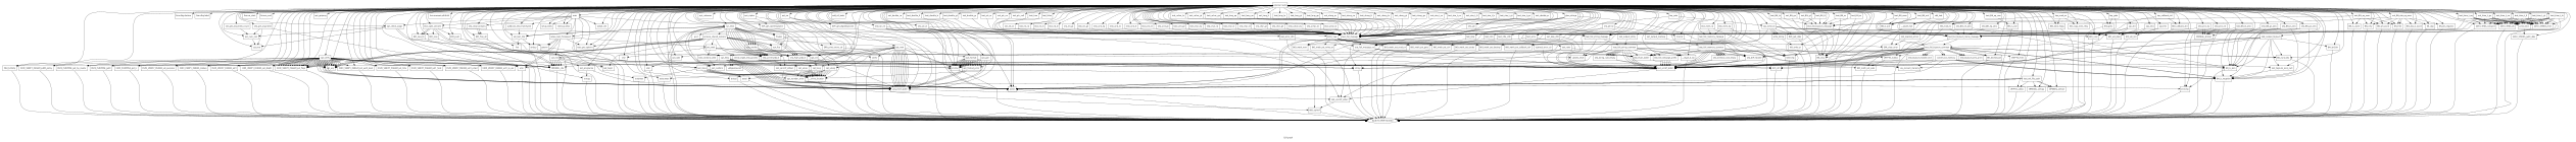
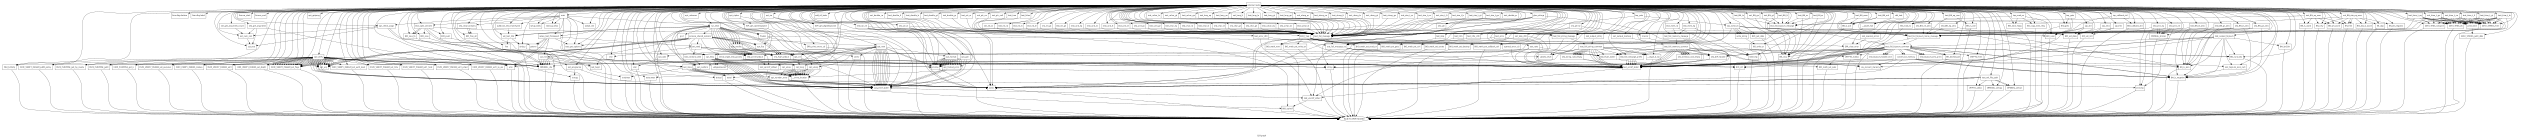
  digraph {
    fontname=Ubuntu
    label="Call graph"
    node [fontname=Ubuntu shape=record]
    edge [fontname=Ubuntu]
    n1 [label="{external node}"]
    n2 [label="{setup_tests}"]
    n3 [label="{main}"]
    n4 [label="{llvm.dbg.declare}"]
    n5 [label="{llvm.dbg.label}"]
    n6 [label="{test_get_argument_count}"]
    n7 [label="{test_get_argument}"]
    n8 [label="{OPENSSL_die}"]
    n9 [label="{opt_check_usage}"]
    n10 [label="{opt_printf_stderr}"]
    n11 [label="{llvm.va_start}"]
    n12 [label="{llvm.va_end}"]
    n13 [label="{test_printf_stdout}"]
    n14 [label="{test_printf_stderr}"]
    n15 [label="{cleanup_tests}"]
    n16 [label="{test_get_options}"]
    n17 [label="{opt_progname}"]
    n18 [label="{strlen}"]
    n19 [label="{strncpy}"]
    n20 [label="{opt_getprog}"]
    n21 [label="{opt_init}"]
    n22 [label="{opt_begin}"]
    n23 [label="{strcmp}"]
    n24 [label="{opt_format_error}"]
    n25 [label="{opt_format}"]
    n26 [label="{opt_cipher}"]
    n27 [label="{EVP_get_cipherbyname}"]
    n28 [label="{opt_md}"]
    n29 [label="{EVP_get_digestbyname}"]
    n30 [label="{opt_pair}"]
    n31 [label="{opt_int}"]
    n32 [label="{opt_long}"]
    n33 [label="{__errno_location}"]
    n34 [label="{strtol}"]
-   n35 [label="{llvm.memset.p0i8.i64}"]
    n36 [label="{strncmp}"]
    n37 [label="{opt_imax}"]
    n38 [label="{strtoimax}"]
    n39 [label="{opt_umax}"]
    n40 [label="{strtoumax}"]
    n41 [label="{opt_ulong}"]
    n42 [label="{strtoul}"]
    n43 [label="{opt_verify}"]
    n44 [label="{opt_arg}"]
    n45 [label="{OBJ_txt2obj}"]
    n46 [label="{X509_VERIFY_PARAM_add0_policy}"]
    n47 [label="{X509_PURPOSE_get_by_sname}"]
    n48 [label="{X509_PURPOSE_get0}"]
    n49 [label="{X509_PURPOSE_get_id}"]
    n50 [label="{X509_VERIFY_PARAM_set_purpose}"]
    n51 [label="{X509_VERIFY_PARAM_lookup}"]
    n52 [label="{X509_VERIFY_PARAM_set1}"]
    n53 [label="{atoi}"]
    n54 [label="{X509_VERIFY_PARAM_set_depth}"]
    n55 [label="{X509_VERIFY_PARAM_set_auth_level}"]
    n56 [label="{X509_VERIFY_PARAM_set_time}"]
    n57 [label="{X509_VERIFY_PARAM_set1_host}"]
    n58 [label="{X509_VERIFY_PARAM_set1_email}"]
    n59 [label="{X509_VERIFY_PARAM_set1_ip_asc}"]
    n60 [label="{X509_VERIFY_PARAM_set_flags}"]
    n61 [label="{opt_next}"]
    n62 [label="{strchr}"]
    n63 [label="{opt_isdir}"]
    n64 [label="{stat}"]
    n65 [label="{opt_flag}"]
    n66 [label="{opt_unknown}"]
    n67 [label="{opt_rest}"]
    n68 [label="{opt_num_rest}"]
    n69 [label="{opt_help}"]
    n70 [label="{strcpy}"]
    n71 [label="{test_open_streams}"]
    n72 [label="{BIO_new_fp}"]
    n73 [label="{BIO_new}"]
    n74 [label="{BIO_push}"]
    n75 [label="{test_close_streams}"]
    n76 [label="{BIO_free_all}"]
    n77 [label="{test_vprintf_stdout}"]
    n78 [label="{BIO_vprintf}"]
    n79 [label="{test_vprintf_stderr}"]
    n80 [label="{test_flush_stdout}"]
    n81 [label="{BIO_ctrl}"]
    n82 [label="{test_flush_stderr}"]
    n83 [label="{add_test}"]
    n84 [label="{__assert_fail}"]
    n85 [label="{add_all_tests}"]
    n86 [label="{subtest_level}"]
    n87 [label="{setup_test_framework}"]
    n88 [label="{getenv}"]
    n89 [label="{time}"]
    n90 [label="{pulldown_test_framework}"]
    n91 [label="{set_test_title}"]
    n92 [label="{free}"]
    n93 [label="{strdup}"]
    n94 [label="{run_tests}"]
    n95 [label="{ERR_clear_error}"]
    n96 [label="{ERR_print_errors_cb}"]
    n97 [label="{glue_strings}"]
    n98 [label="{CRYPTO_malloc}"]
    n99 [label="{test_mk_file_path}"]
    n100 [label="{CRYPTO_zalloc}"]
    n101 [label="{OPENSSL_strlcpy}"]
    n102 [label="{OPENSSL_strlcat}"]
    n103 [label="{global_init}"]
    n104 [label="{test_random}"]
    n105 [label="{test_random_seed}"]
    n106 [label="{BIO_f_tap}"]
    n107 [label="{BIO_meth_new}"]
    n108 [label="{tap_write_ex}"]
    n109 [label="{BIO_meth_set_write_ex}"]
    n110 [label="{tap_read_ex}"]
    n111 [label="{BIO_meth_set_read_ex}"]
    n112 [label="{tap_puts}"]
    n113 [label="{BIO_meth_set_puts}"]
    n114 [label="{tap_gets}"]
    n115 [label="{BIO_meth_set_gets}"]
    n116 [label="{tap_ctrl}"]
    n117 [label="{BIO_meth_set_ctrl}"]
    n118 [label="{tap_new}"]
    n119 [label="{BIO_meth_set_create}"]
    n120 [label="{tap_free}"]
    n121 [label="{BIO_meth_set_destroy}"]
    n122 [label="{tap_callback_ctrl}"]
    n123 [label="{BIO_meth_set_callback_ctrl}"]
    n124 [label="{BIO_next}"]
    n125 [label="{BIO_callback_ctrl}"]
    n126 [label="{BIO_set_data}"]
    n127 [label="{BIO_gets}"]
    n128 [label="{BIO_read_ex}"]
    n129 [label="{BIO_clear_flags}"]
    n130 [label="{BIO_copy_next_retry}"]
    n131 [label="{BIO_get_data}"]
    n132 [label="{BIO_write_ex}"]
    n133 [label="{test_fail_message_prefix}"]
    n134 [label="{test_info_c90}"]
    n135 [label="{test_info}"]
    n136 [label="{test_error_c90}"]
    n137 [label="{test_error}"]
    n138 [label="{test_perror}"]
    n139 [label="{strerror}"]
    n140 [label="{test_note}"]
    n141 [label="{test_skip}"]
    n142 [label="{test_skip_c90}"]
    n143 [label="{test_openssl_errors}"]
    n144 [label="{test_int_eq}"]
    n145 [label="{test_int_ne}"]
    n146 [label="{test_int_lt}"]
    n147 [label="{test_int_le}"]
    n148 [label="{test_int_gt}"]
    n149 [label="{test_int_ge}"]
    n150 [label="{test_uint_eq}"]
    n151 [label="{test_uint_ne}"]
    n152 [label="{test_uint_lt}"]
    n153 [label="{test_uint_le}"]
    n154 [label="{test_uint_gt}"]
    n155 [label="{test_uint_ge}"]
    n156 [label="{test_char_eq}"]
    n157 [label="{test_char_ne}"]
    n158 [label="{test_char_lt}"]
    n159 [label="{test_char_le}"]
    n160 [label="{test_char_gt}"]
    n161 [label="{test_char_ge}"]
    n162 [label="{test_uchar_eq}"]
    n163 [label="{test_uchar_ne}"]
    n164 [label="{test_uchar_lt}"]
    n165 [label="{test_uchar_le}"]
    n166 [label="{test_uchar_gt}"]
    n167 [label="{test_uchar_ge}"]
    n168 [label="{test_long_eq}"]
    n169 [label="{test_long_ne}"]
    n170 [label="{test_long_lt}"]
    n171 [label="{test_long_le}"]
    n172 [label="{test_long_gt}"]
    n173 [label="{test_long_ge}"]
    n174 [label="{test_ulong_eq}"]
    n175 [label="{test_ulong_ne}"]
    n176 [label="{test_ulong_lt}"]
    n177 [label="{test_ulong_le}"]
    n178 [label="{test_ulong_gt}"]
    n179 [label="{test_ulong_ge}"]
    n180 [label="{test_size_t_eq}"]
    n181 [label="{test_size_t_ne}"]
    n182 [label="{test_size_t_lt}"]
    n183 [label="{test_size_t_le}"]
    n184 [label="{test_size_t_gt}"]
    n185 [label="{test_size_t_ge}"]
    n186 [label="{test_double_eq}"]
    n187 [label="{test_double_ne}"]
    n188 [label="{test_double_lt}"]
    n189 [label="{test_double_le}"]
    n190 [label="{test_double_gt}"]
    n191 [label="{test_double_ge}"]
    n192 [label="{test_ptr_eq}"]
    n193 [label="{test_ptr_ne}"]
    n194 [label="{test_ptr_null}"]
    n195 [label="{test_ptr}"]
    n196 [label="{test_true}"]
    n197 [label="{test_false}"]
    n198 [label="{test_str_eq}"]
    n199 [label="{test_str_ne}"]
    n200 [label="{test_strn_eq}"]
    n201 [label="{OPENSSL_strnlen}"]
    n202 [label="{test_strn_ne}"]
    n203 [label="{test_mem_eq}"]
    n204 [label="{memcmp}"]
    n205 [label="{test_mem_ne}"]
    n206 [label="{test_BN_eq}"]
    n207 [label="{BN_cmp}"]
    n208 [label="{test_BN_eq_zero}"]
    n209 [label="{BN_is_zero}"]
    n210 [label="{test_BN_ne}"]
    n211 [label="{test_BN_ne_zero}"]
    n212 [label="{test_BN_gt}"]
    n213 [label="{test_BN_gt_zero}"]
    n214 [label="{BN_is_negative}"]
    n215 [label="{test_BN_ge}"]
    n216 [label="{test_BN_ge_zero}"]
    n217 [label="{test_BN_lt}"]
    n218 [label="{test_BN_lt_zero}"]
    n219 [label="{test_BN_le}"]
    n220 [label="{test_BN_le_zero}"]
    n221 [label="{test_BN_eq_one}"]
    n222 [label="{BN_is_one}"]
    n223 [label="{test_BN_odd}"]
    n224 [label="{BN_is_odd}"]
    n225 [label="{test_BN_even}"]
    n226 [label="{test_BN_eq_word}"]
    n227 [label="{BN_is_word}"]
    n228 [label="{BN_new}"]
    n229 [label="{BN_set_word}"]
    n230 [label="{BN_free}"]
    n231 [label="{test_BN_abs_eq_word}"]
    n232 [label="{BN_abs_is_word}"]
    n233 [label="{BN_dup}"]
    n234 [label="{BN_set_negative}"]
    n235 [label="{test_time_t_eq}"]
    n236 [label="{ASN1_TIME_set}"]
    n237 [label="{ASN1_TIME_compare}"]
    n238 [label="{ASN1_STRING_free}"]
    n239 [label="{ASN1_STRING_get0_data}"]
    n240 [label="{test_time_t_ne}"]
    n241 [label="{test_time_t_gt}"]
    n242 [label="{test_time_t_ge}"]
    n243 [label="{test_time_t_lt}"]
    n244 [label="{test_time_t_le}"]
    n245 [label="{openssl_error_cb}"]
    n246 [label="{test_fail_string_message}"]
    n247 [label="{__ctype_b_loc}"]
    n248 [label="{test_output_string}"]
    n249 [label="{test_fail_bignum_message}"]
    n250 [label="{BN_num_bits}"]
    n251 [label="{BN_bn2binpad}"]
    n252 [label="{CRYPTO_free}"]
    n253 [label="{test_fail_bignum_mono_message}"]
    n254 [label="{test_output_bignum}"]
    n255 [label="{BN_bn2bin}"]
    n256 [label="{test_fail_memory_message}"]
    n257 [label="{test_output_memory}"]
    n258 [label="{test_bignum_zero_null}"]
    n259 [label=Node7x559e978a6500 shape=""]
    n260 [label="{opt_number_error}"]
    n261 [label="{valtype2param}"]
    n262 [label="{set_seed}"]
    n263 [label="{process_shared_options}"]
    n264 [label="{test_verdict}"]
    n265 [label="{finalize}"]
    n266 [label="{gcd}"]
    n267 [label="{write_string}"]
    n268 [label="{BIO_set_init}"]
    n269 [label="{test_fail_message_va}"]
    n270 [label="{test_fail_message}"]
    n271 [label="{print_time}"]
    n272 [label="{test_fail_string_common}"]
    n273 [label="{test_fail_bignum_common}"]
    n274 [label="{hex_convert_memory}"]
    n275 [label="{test_fail_memory_common}"]
    n276 [label="{check_single_test_params}"]
    n277 [label="{test_diff_header}"]
    n278 [label="{test_string_null_empty}"]
    n279 [label="{test_bignum_header_line}"]
    n280 [label="{test_bignum_zero_print}"]
    n281 [label="{convert_bn_memory}"]
    n282 [label="{test_memory_null_empty}"]
    n1 -> n2
    n1 -> n3
    n1 -> n4
    n1 -> n5
    n1 -> n6
    n1 -> n7
    n1 -> n8
    n1 -> n9
    n1 -> n10
    n1 -> n11
    n1 -> n12
    n1 -> n13
    n1 -> n14
    n1 -> n15
    n1 -> n16
    n1 -> n17
    n1 -> n18
    n1 -> n19
    n1 -> n20
    n1 -> n21
    n1 -> n22
    n1 -> n23
    n1 -> n24
    n1 -> n25
    n1 -> n26
    n1 -> n27
    n1 -> n28
    n1 -> n29
    n1 -> n30
    n1 -> n31
    n1 -> n32
    n1 -> n33
    n1 -> n34
-   n1 -> n35
    n1 -> n36
    n1 -> n37
    n1 -> n38
    n1 -> n39
    n1 -> n40
    n1 -> n41
    n1 -> n42
    n1 -> n43
    n1 -> n44
    n1 -> n45
    n1 -> n46
    n1 -> n47
    n1 -> n48
    n1 -> n49
    n1 -> n50
    n1 -> n51
    n1 -> n52
    n1 -> n53
    n1 -> n54
    n1 -> n55
    n1 -> n56
    n1 -> n57
    n1 -> n58
    n1 -> n59
    n1 -> n60
    n1 -> n61
    n1 -> n62
    n1 -> n63
    n1 -> n64
    n1 -> n65
    n1 -> n66
    n1 -> n67
    n1 -> n68
    n1 -> n69
    n1 -> n70
    n1 -> n71
    n1 -> n72
    n1 -> n73
    n1 -> n74
    n1 -> n75
    n1 -> n76
    n1 -> n77
    n1 -> n78
    n1 -> n79
    n1 -> n80
    n1 -> n81
    n1 -> n82
    n1 -> n83
    n1 -> n84
    n1 -> n85
    n1 -> n86
    n1 -> n87
    n1 -> n88
    n1 -> n89
    n1 -> n90
    n1 -> n91
    n1 -> n92
    n1 -> n93
    n1 -> n94
    n1 -> n95
    n1 -> n96
    n1 -> n97
    n1 -> n98
    n1 -> n99
    n1 -> n100
    n1 -> n101
    n1 -> n102
    n1 -> n103
    n1 -> n104
    n1 -> n105
    n1 -> n106
    n1 -> n107
    n1 -> n108
-   n1 -> n109
    n1 -> n110
    n1 -> n111
    n1 -> n112
    n1 -> n113
    n1 -> n114
    n1 -> n115
    n1 -> n116
    n1 -> n117
    n1 -> n118
    n1 -> n119
    n1 -> n120
    n1 -> n121
    n1 -> n122
    n1 -> n123
    n1 -> n124
    n1 -> n125
    n1 -> n126
    n1 -> n127
    n1 -> n128
    n1 -> n129
    n1 -> n130
    n1 -> n131
    n1 -> n132
    n1 -> n133
    n1 -> n134
    n1 -> n135
    n1 -> n136
    n1 -> n137
    n1 -> n138
    n1 -> n139
    n1 -> n140
    n1 -> n141
    n1 -> n142
    n1 -> n143
    n1 -> n144
    n1 -> n145
    n1 -> n146
    n1 -> n147
    n1 -> n148
    n1 -> n149
    n1 -> n150
    n1 -> n151
    n1 -> n152
    n1 -> n153
    n1 -> n154
    n1 -> n155
    n1 -> n156
    n1 -> n157
    n1 -> n158
    n1 -> n159
    n1 -> n160
    n1 -> n161
    n1 -> n162
    n1 -> n163
    n1 -> n164
    n1 -> n165
    n1 -> n166
    n1 -> n167
    n1 -> n168
    n1 -> n169
    n1 -> n170
    n1 -> n171
    n1 -> n172
    n1 -> n173
    n1 -> n174
    n1 -> n175
    n1 -> n176
    n1 -> n177
    n1 -> n178
    n1 -> n179
    n1 -> n180
    n1 -> n181
    n1 -> n182
    n1 -> n183
    n1 -> n184
    n1 -> n185
    n1 -> n186
    n1 -> n187
    n1 -> n188
    n1 -> n189
    n1 -> n190
    n1 -> n191
    n1 -> n192
    n1 -> n193
    n1 -> n194
    n1 -> n195
    n1 -> n196
    n1 -> n197
    n1 -> n198
    n1 -> n199
    n1 -> n200
    n1 -> n201
    n1 -> n202
    n1 -> n203
    n1 -> n204
    n1 -> n205
    n1 -> n206
    n1 -> n207
    n1 -> n208
    n1 -> n209
    n1 -> n210
    n1 -> n211
    n1 -> n212
    n1 -> n213
    n1 -> n214
    n1 -> n215
    n1 -> n216
    n1 -> n217
    n1 -> n218
    n1 -> n219
    n1 -> n220
    n1 -> n221
    n1 -> n222
    n1 -> n223
    n1 -> n224
    n1 -> n225
    n1 -> n226
    n1 -> n227
    n1 -> n228
    n1 -> n229
    n1 -> n230
    n1 -> n231
    n1 -> n232
    n1 -> n233
    n1 -> n234
    n1 -> n235
    n1 -> n236
    n1 -> n237
    n1 -> n238
    n1 -> n239
    n1 -> n240
    n1 -> n241
    n1 -> n242
    n1 -> n243
    n1 -> n244
    n1 -> n245
    n1 -> n246
    n1 -> n247
    n1 -> n248
    n1 -> n249
    n1 -> n250
    n1 -> n251
    n1 -> n252
    n1 -> n253
    n1 -> n254
    n1 -> n255
    n1 -> n256
    n1 -> n257
    n1 -> n258
    n3 -> n2
    n3 -> n9
    n3 -> n14
    n3 -> n15
    n3 -> n16
    n3 -> n69
    n3 -> n71
    n3 -> n75
    n3 -> n87
    n3 -> n90
    n3 -> n94
    n3 -> n103
    n6 -> n68
    n7 -> n8
    n7 -> n67
    n7 -> n68
    n8 -> n259
    n9 -> n14
    n9 -> n14
    n9 -> n67
    n9 -> n68
    n10 -> n79
    n13 -> n77
    n14 -> n79
    n17 -> n18
    n17 -> n19
    n18 -> n259
    n19 -> n259
    n21 -> n8
    n21 -> n8
    n21 -> n8
    n21 -> n8
    n21 -> n8
    n21 -> n8
    n21 -> n17
    n21 -> n22
    n21 -> n23
    n23 -> n259
    n24 -> n10
    n24 -> n10
    n24 -> n10
    n25 -> n23
    n25 -> n23
    n25 -> n23
    n25 -> n23
    n25 -> n23
    n25 -> n23
    n25 -> n23
    n25 -> n23
    n25 -> n23
    n25 -> n23
    n25 -> n24
    n25 -> n24
    n25 -> n24
    n25 -> n24
    n25 -> n24
    n25 -> n24
    n25 -> n24
    n25 -> n24
    n25 -> n24
    n25 -> n24
    n25 -> n24
    n25 -> n24
    n26 -> n10
    n26 -> n27
    n27 -> n259
    n28 -> n10
    n28 -> n29
    n29 -> n259
    n30 -> n10
    n30 -> n10
    n30 -> n23
    n31 -> n10
    n31 -> n32
    n32 -> n33
    n32 -> n33
    n32 -> n33
    n32 -> n33
    n32 -> n33
    n32 -> n33
    n32 -> n34
    n32 -> n260
    n33 -> n259
    n34 -> n259
    n36 -> n259
    n37 -> n33
    n37 -> n33
    n37 -> n33
    n37 -> n33
    n37 -> n33
    n37 -> n33
    n37 -> n38
    n37 -> n260
    n38 -> n259
    n39 -> n33
    n39 -> n33
    n39 -> n33
    n39 -> n33
    n39 -> n33
    n39 -> n33
    n39 -> n40
    n39 -> n260
    n40 -> n259
    n41 -> n33
    n41 -> n33
    n41 -> n33
    n41 -> n33
    n41 -> n33
    n41 -> n33
    n41 -> n42
    n41 -> n260
    n42 -> n259
    n43 -> n8
    n43 -> n8
    n43 -> n8
    n43 -> n10
    n43 -> n10
    n43 -> n10
    n43 -> n10
    n43 -> n10
    n43 -> n37
    n43 -> n44
    n43 -> n44
    n43 -> n44
    n43 -> n44
    n43 -> n44
    n43 -> n44
    n43 -> n44
    n43 -> n44
    n43 -> n44
    n43 -> n44
    n43 -> n44
    n43 -> n44
    n43 -> n44
    n43 -> n44
    n43 -> n45
    n43 -> n46
    n43 -> n47
    n43 -> n48
    n43 -> n49
    n43 -> n50
    n43 -> n51
    n43 -> n52
    n43 -> n53
    n43 -> n53
    n43 -> n54
    n43 -> n55
    n43 -> n56
    n43 -> n57
    n43 -> n58
    n43 -> n59
    n43 -> n60
    n43 -> n60
    n43 -> n60
    n43 -> n60
    n43 -> n60
    n43 -> n60
    n43 -> n60
    n43 -> n60
    n43 -> n60
    n43 -> n60
    n43 -> n60
    n43 -> n60
    n43 -> n60
    n43 -> n60
    n43 -> n60
    n43 -> n60
    n43 -> n60
    n43 -> n60
    n43 -> n60
    n43 -> n60
    n45 -> n259
    n46 -> n259
    n47 -> n259
    n48 -> n259
    n49 -> n259
    n50 -> n259
    n51 -> n259
    n52 -> n259
    n53 -> n259
    n54 -> n259
    n55 -> n259
    n56 -> n259
    n57 -> n259
    n58 -> n259
    n59 -> n259
    n60 -> n259
    n61 -> n10
    n61 -> n10
    n61 -> n10
    n61 -> n10
    n61 -> n10
    n61 -> n10
    n61 -> n10
    n61 -> n10
    n61 -> n10
    n61 -> n10
    n61 -> n23
    n61 -> n23
    n61 -> n25
    n61 -> n31
    n61 -> n32
    n61 -> n37
    n61 -> n39
    n61 -> n41
    n61 -> n62
    n61 -> n63
    n62 -> n259
    n63 -> n64
    n64 -> n259
    n68 -> n67
    n69 -> n8
    n69 -> n10
    n69 -> n10
    n69 -> n10
    n69 -> n10
    n69 -> n10
    n69 -> n18
    n69 -> n18
    n69 -> n18
    n69 -> n18
    n69 -> n70
    n69 -> n70
    n69 -> n261
    n69 -> n261
    n70 -> n259
    n71 -> n8
    n71 -> n8
    n71 -> n72
    n71 -> n72
    n71 -> n73
    n71 -> n74
    n71 -> n106
    n72 -> n259
    n73 -> n259
    n74 -> n259
    n75 -> n76
    n75 -> n76
    n76 -> n259
    n77 -> n78
    n78 -> n259
    n79 -> n78
    n80 -> n81
    n81 -> n259
    n82 -> n81
    n83 -> n84
    n84 -> n259
    n87 -> n16
    n87 -> n21
    n87 -> n53
    n87 -> n53
    n87 -> n88
    n87 -> n88
    n87 -> n262
    n88 -> n259
    n89 -> n259
    n90 -> n91
    n91 -> n92
    n91 -> n93
    n92 -> n259
    n93 -> n259
    n94 -> n13
    n94 -> n13
    n94 -> n13
    n94 -> n13
    n94 -> n13
    n94 -> n13
    n94 -> n13
    n94 -> n80
    n94 -> n80
    n94 -> n80
    n94 -> n91
    n94 -> n91
    n94 -> n104
    n94 -> n104
    n94 -> n259
    n94 -> n259
    n94 -> n263
    n94 -> n264
    n94 -> n264
    n94 -> n264
    n94 -> n264
    n94 -> n265
    n94 -> n265
    n94 -> n266
    n95 -> n259
    n96 -> n259
    n97 -> n18
    n97 -> n18
    n97 -> n70
    n97 -> n98
    n97 -> n195
-   n98 -> n113
+   n98 -> n259
    n99 -> n18
    n99 -> n18
    n99 -> n18
    n99 -> n100
    n99 -> n101
    n99 -> n102
    n99 -> n102
    n100 -> n259
    n101 -> n259
    n102 -> n259
    n105 -> n104
    n106 -> n107
    n106 -> n109
    n106 -> n111
    n106 -> n113
    n106 -> n115
    n106 -> n117
    n106 -> n119
    n106 -> n121
    n106 -> n123
    n107 -> n259
    n108 -> n86
    n108 -> n124
    n108 -> n126
    n108 -> n126
    n108 -> n131
    n108 -> n267
    n108 -> n267
    n108 -> n267
    n109 -> n259
    n110 -> n124
    n110 -> n128
    n110 -> n129
    n110 -> n130
    n111 -> n259
    n112 -> n18
    n112 -> n108
    n113 -> n259
    n114 -> n124
    n114 -> n127
    n115 -> n259
    n116 -> n81
    n116 -> n124
    n116 -> n126
    n117 -> n259
    n118 -> n126
    n118 -> n268
    n119 -> n259
    n120 -> n126
    n120 -> n268
    n121 -> n259
    n122 -> n124
    n122 -> n125
    n123 -> n259
    n124 -> n259
    n125 -> n259
    n126 -> n259
    n127 -> n259
    n128 -> n259
    n129 -> n259
    n130 -> n259
    n131 -> n259
    n132 -> n259
    n133 -> n14
    n133 -> n14
    n133 -> n14
    n133 -> n14
    n133 -> n14
    n133 -> n14
    n134 -> n269
    n135 -> n269
    n136 -> n14
    n136 -> n269
    n137 -> n14
    n137 -> n269
    n138 -> n33
    n138 -> n137
    n138 -> n139
    n139 -> n259
    n140 -> n14
    n140 -> n79
    n140 -> n82
    n141 -> n269
    n142 -> n14
    n142 -> n269
    n143 -> n95
    n144 -> n270
    n145 -> n270
    n146 -> n270
    n147 -> n270
    n148 -> n270
    n149 -> n270
    n150 -> n270
    n151 -> n270
    n152 -> n270
    n153 -> n270
    n154 -> n270
    n155 -> n270
    n156 -> n270
    n157 -> n270
    n158 -> n270
    n159 -> n270
    n160 -> n270
    n161 -> n270
    n162 -> n270
    n163 -> n270
    n164 -> n270
    n165 -> n270
    n166 -> n270
    n167 -> n270
    n168 -> n270
    n169 -> n270
    n170 -> n270
    n171 -> n270
    n172 -> n270
    n173 -> n270
    n174 -> n270
    n175 -> n270
    n176 -> n270
    n177 -> n270
    n178 -> n270
    n179 -> n270
    n180 -> n270
    n181 -> n270
    n182 -> n270
    n183 -> n270
    n184 -> n270
    n185 -> n270
    n186 -> n270
    n187 -> n270
    n188 -> n270
    n189 -> n270
    n190 -> n270
    n191 -> n270
    n192 -> n270
    n193 -> n270
    n194 -> n270
    n195 -> n270
    n196 -> n270
    n197 -> n270
    n198 -> n18
    n198 -> n18
    n198 -> n23
    n198 -> n246
    n199 -> n18
    n199 -> n18
    n199 -> n23
    n199 -> n246
    n200 -> n36
    n200 -> n201
    n200 -> n201
    n200 -> n246
    n201 -> n259
    n202 -> n36
    n202 -> n201
    n202 -> n201
    n202 -> n246
    n203 -> n204
    n203 -> n256
    n204 -> n259
    n205 -> n204
    n205 -> n256
    n206 -> n207
    n206 -> n249
    n207 -> n259
    n208 -> n209
    n208 -> n253
    n209 -> n259
    n210 -> n207
    n210 -> n249
    n211 -> n209
    n211 -> n253
    n212 -> n207
    n212 -> n249
    n213 -> n209
    n213 -> n214
    n213 -> n253
    n214 -> n259
    n215 -> n207
    n215 -> n249
    n216 -> n209
    n216 -> n214
    n216 -> n253
    n217 -> n207
    n217 -> n249
    n218 -> n209
    n218 -> n214
    n218 -> n253
    n219 -> n207
    n219 -> n249
    n220 -> n209
    n220 -> n214
    n220 -> n253
    n221 -> n222
-   n128 -> n253
+   n221 -> n253
    n222 -> n259
    n223 -> n224
    n223 -> n253
    n224 -> n259
    n225 -> n224
    n225 -> n253
    n226 -> n227
    n226 -> n228
    n226 -> n229
    n226 -> n230
    n226 -> n249
    n227 -> n259
    n228 -> n259
    n229 -> n259
    n230 -> n259
    n231 -> n228
    n231 -> n229
    n231 -> n230
    n231 -> n230
    n231 -> n232
    n231 -> n233
    n231 -> n234
    n231 -> n249
    n232 -> n259
    n233 -> n259
    n234 -> n259
    n235 -> n236
    n235 -> n236
    n235 -> n237
    n235 -> n238
    n235 -> n238
    n235 -> n270
    n235 -> n271
    n235 -> n271
    n236 -> n259
    n237 -> n259
    n238 -> n259
    n239 -> n259
    n240 -> n236
    n240 -> n236
    n240 -> n237
    n240 -> n238
    n240 -> n238
    n240 -> n270
    n240 -> n271
    n240 -> n271
    n241 -> n236
    n241 -> n236
    n241 -> n237
    n241 -> n238
    n241 -> n238
    n241 -> n270
    n241 -> n271
    n241 -> n271
    n242 -> n236
    n242 -> n236
    n242 -> n237
    n242 -> n238
    n242 -> n238
    n242 -> n270
    n242 -> n271
    n242 -> n271
    n243 -> n236
    n243 -> n236
    n243 -> n237
    n243 -> n238
    n243 -> n238
    n243 -> n270
    n243 -> n271
    n243 -> n271
    n244 -> n236
    n244 -> n236
    n244 -> n237
    n244 -> n238
    n244 -> n238
    n244 -> n270
    n244 -> n271
    n244 -> n271
    n245 -> n14
    n246 -> n14
    n246 -> n272
    n247 -> n259
    n248 -> n272
    n249 -> n14
    n249 -> n273
    n250 -> n259
    n251 -> n259
    n252 -> n259
    n253 -> n14
    n253 -> n273
    n254 -> n14
    n254 -> n14
    n254 -> n209
    n254 -> n214
    n254 -> n250
    n254 -> n255
    n254 -> n258
    n254 -> n273
    n254 -> n274
    n255 -> n259
    n256 -> n14
    n256 -> n275
    n257 -> n275
    n258 -> n214
    n260 -> n10
    n260 -> n10
    n260 -> n18
    n260 -> n36
    n262 -> n13
    n262 -> n80
    n262 -> n86
    n262 -> n89
    n262 -> n105
    n263 -> n16
    n263 -> n22
    n263 -> n31
    n263 -> n31
    n263 -> n31
    n263 -> n44
    n263 -> n44
    n263 -> n44
    n263 -> n44
    n263 -> n61
    n263 -> n65
    n263 -> n65
    n263 -> n69
    n263 -> n262
    n263 -> n276
    n264 -> n13
    n264 -> n13
    n264 -> n13
    n264 -> n77
    n264 -> n80
    n264 -> n80
    n264 -> n82
    n265 -> n95
    n265 -> n96
    n267 -> n132
    n268 -> n259
    n269 -> n14
    n269 -> n79
    n269 -> n82
    n269 -> n133
    n270 -> n269
    n271 -> n239
    n272 -> n14
    n272 -> n14
    n272 -> n14
    n272 -> n14
    n272 -> n23
    n272 -> n82
    n272 -> n86
    n272 -> n133
    n272 -> n247
    n272 -> n247
    n272 -> n277
    n272 -> n277
    n272 -> n278
    n272 -> n278
    n272 -> n278
    n272 -> n278
    n272 -> n278
    n273 -> n14
    n273 -> n14
    n273 -> n14
    n273 -> n14
    n273 -> n14
    n273 -> n14
    n273 -> n14
    n273 -> n82
    n273 -> n98
    n273 -> n133
    n273 -> n207
    n273 -> n214
    n273 -> n214
    n273 -> n250
    n273 -> n250
    n273 -> n251
    n273 -> n251
    n273 -> n252
    n273 -> n277
    n273 -> n277
    n273 -> n279
    n273 -> n279
    n273 -> n279
    n273 -> n280
    n273 -> n280
    n273 -> n280
    n273 -> n281
    n273 -> n281
    n275 -> n14
    n275 -> n14
    n275 -> n14
    n275 -> n14
    n275 -> n82
    n275 -> n133
    n275 -> n204
    n275 -> n274
    n275 -> n274
    n275 -> n277
    n275 -> n277
    n275 -> n282
    n275 -> n282
    n275 -> n282
    n275 -> n282
    n275 -> n282
    n276 -> n14
    n276 -> n14
    n276 -> n14
    n276 -> n23
    n276 -> n53
    n277 -> n14
    n277 -> n14
    n278 -> n14
    n278 -> n14
    n279 -> n14
    n280 -> n14
    n280 -> n258
    n281 -> n18
    n281 -> n70
    n281 -> n209
    n281 -> n214
    n281 -> n214
    n281 -> n214
    n281 -> n274
    n282 -> n14
    n282 -> n14
  }
